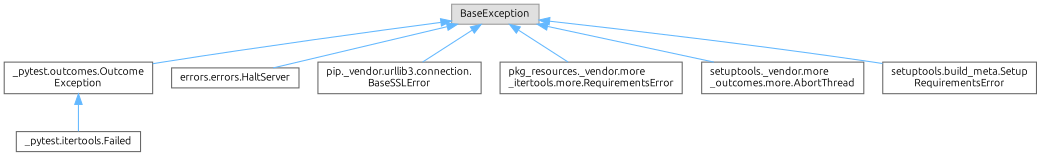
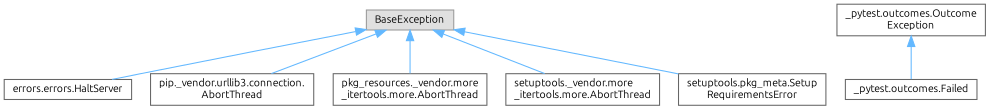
  digraph {
    fontname=Ubuntu
    rankdir=TB
    node [color=grey40 fillcolor=white fontname=Ubuntu fontsize=10 shape=box style=filled]
    edge [color=steelblue1 dir=back fontname=Ubuntu fontsize=10 labelfontname=Helvetica labelfontsize=10 style=solid]
    n1 [color=grey60 fillcolor="#E0E0E0" height=0.2 label=BaseException width=0.4]
    n2 [height=0.2 label="_pytest.outcomes.Outcome\lException" width=0.4]
    n3 [height=0.2 label="errors.errors.HaltServer" width=0.4]
-   n4 [height=0.2 label="pip._vendor.urllib3.connection.\lBaseSSLError" width=0.4]
-   n5 [height=0.2 label="pkg_resources._vendor.more\l_itertools.more.RequirementsError" width=0.4]
-   n6 [height=0.2 label="setuptools._vendor.more\l_outcomes.more.AbortThread" width=0.4]
-   n7 [height=0.2 label="setuptools.build_meta.Setup\lRequirementsError" width=0.4]
-   n8 [height=0.2 label="_pytest.itertools.Failed" width=0.4]
-   n1 -> n2
+   n4 [height=0.2 label="pip._vendor.urllib3.connection.\lAbortThread" width=0.4]
+   n5 [height=0.2 label="pkg_resources._vendor.more\l_itertools.more.AbortThread" width=0.4]
+   n6 [height=0.2 label="setuptools._vendor.more\l_itertools.more.AbortThread" width=0.4]
+   n7 [height=0.2 label="setuptools.pkg_meta.Setup\lRequirementsError" width=0.4]
+   n8 [height=0.2 label="_pytest.outcomes.Failed" width=0.4]
    n1 -> n3
    n1 -> n4
    n1 -> n5
    n1 -> n6
    n1 -> n7
    n2 -> n8
  }
